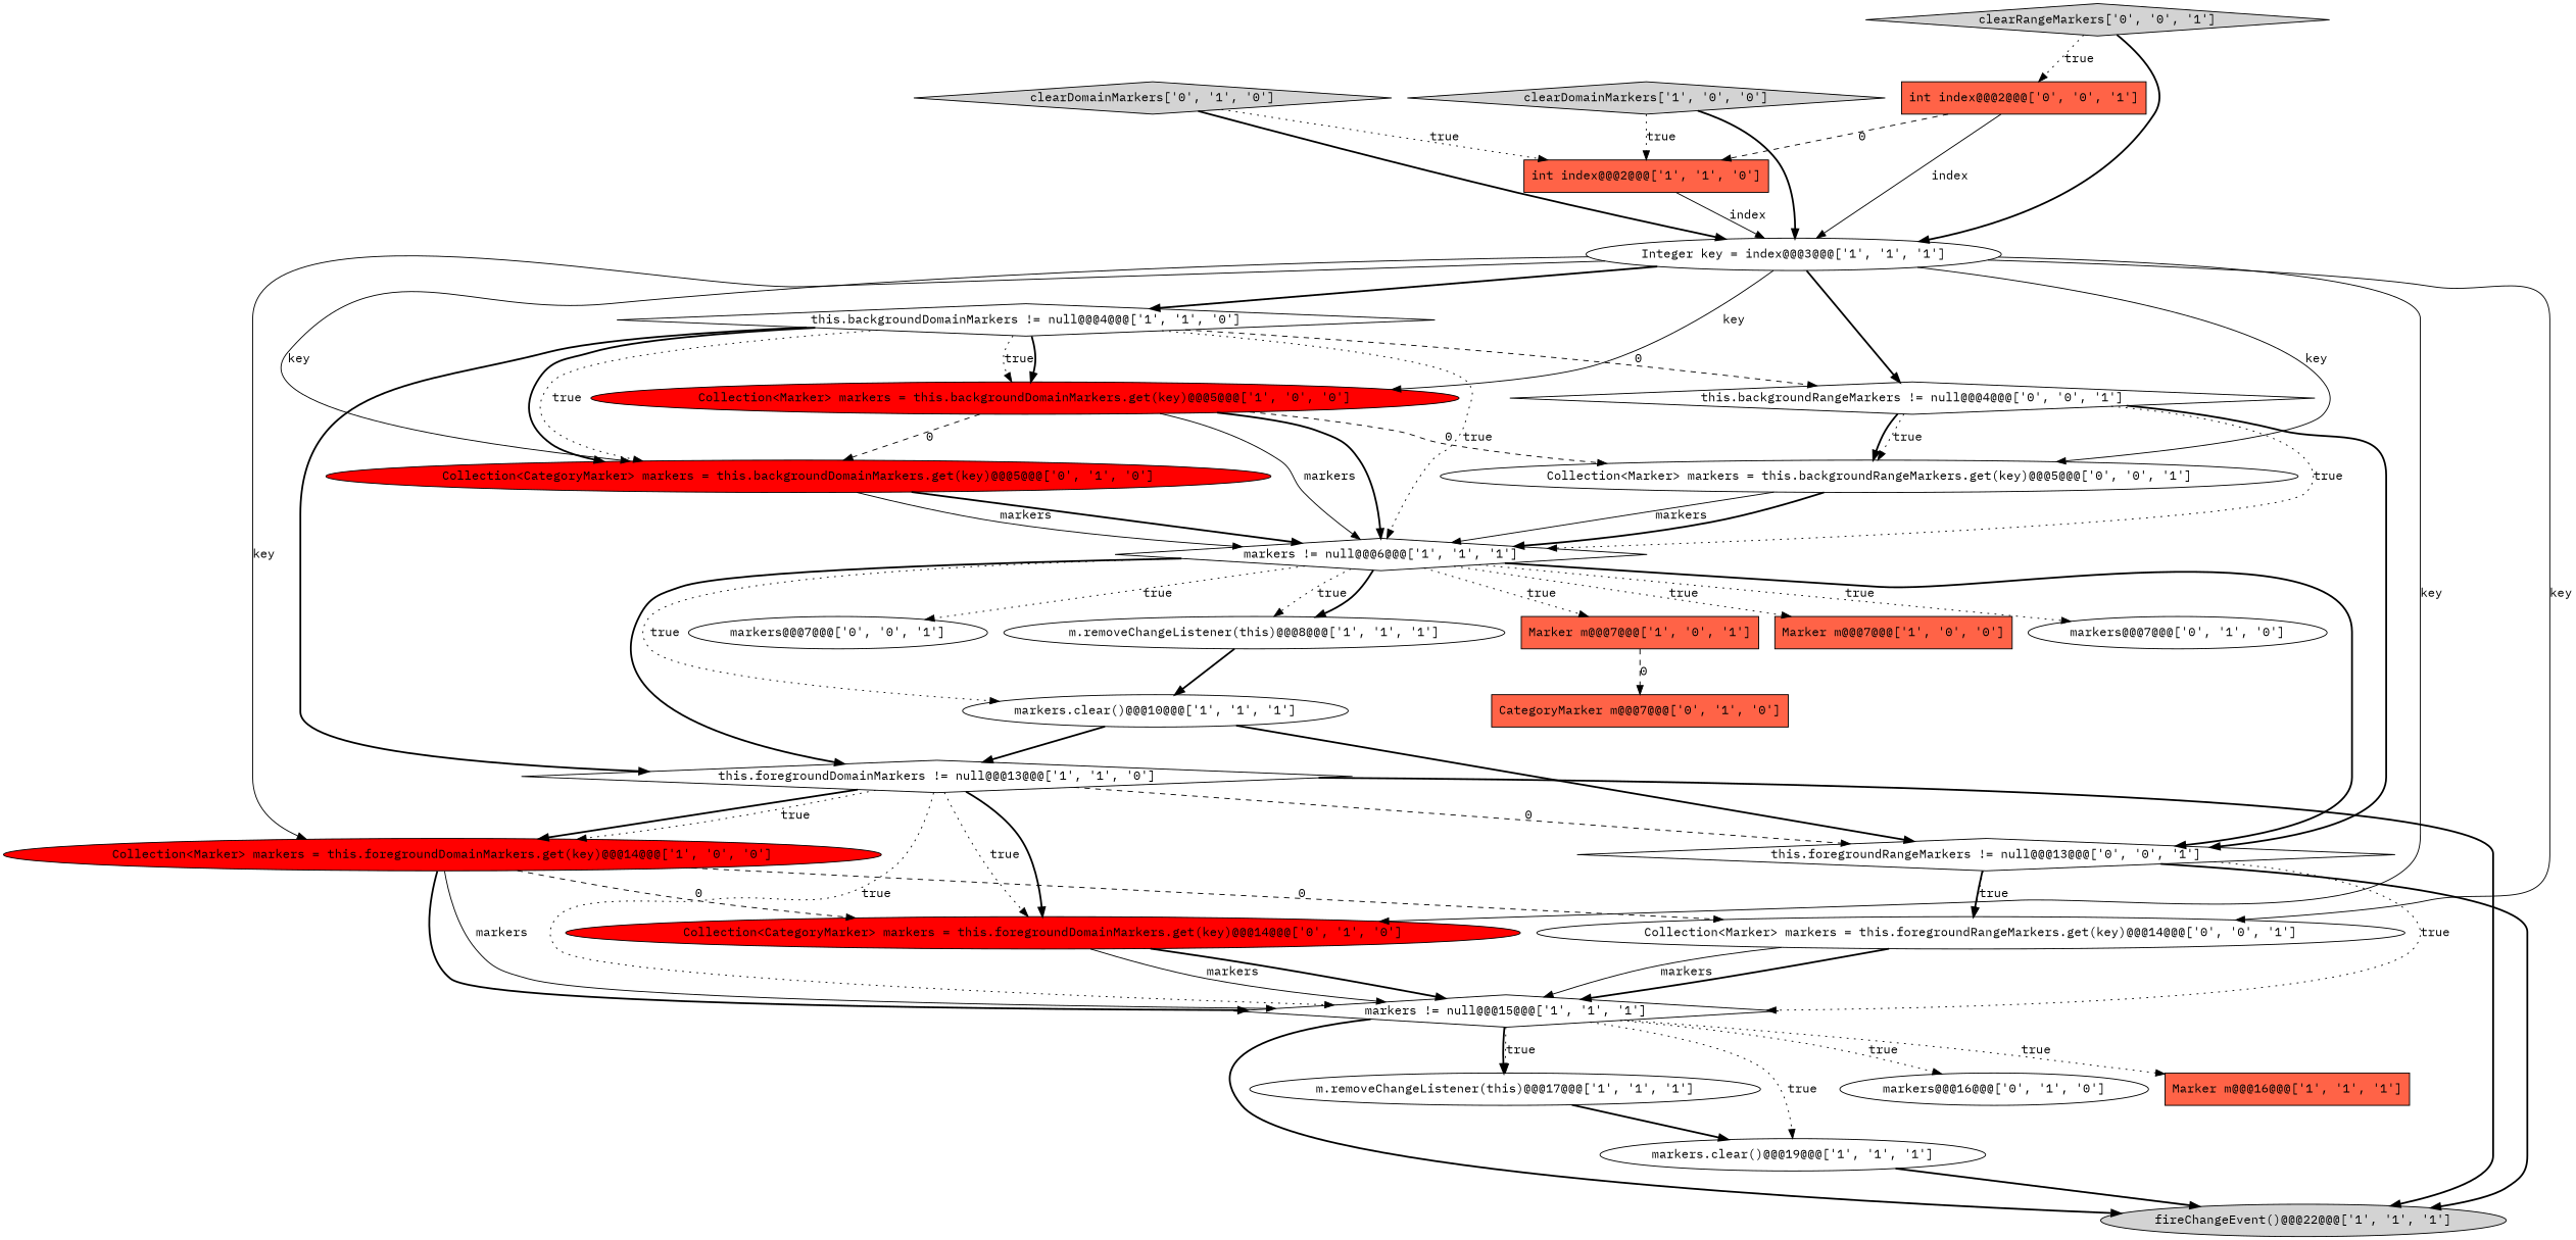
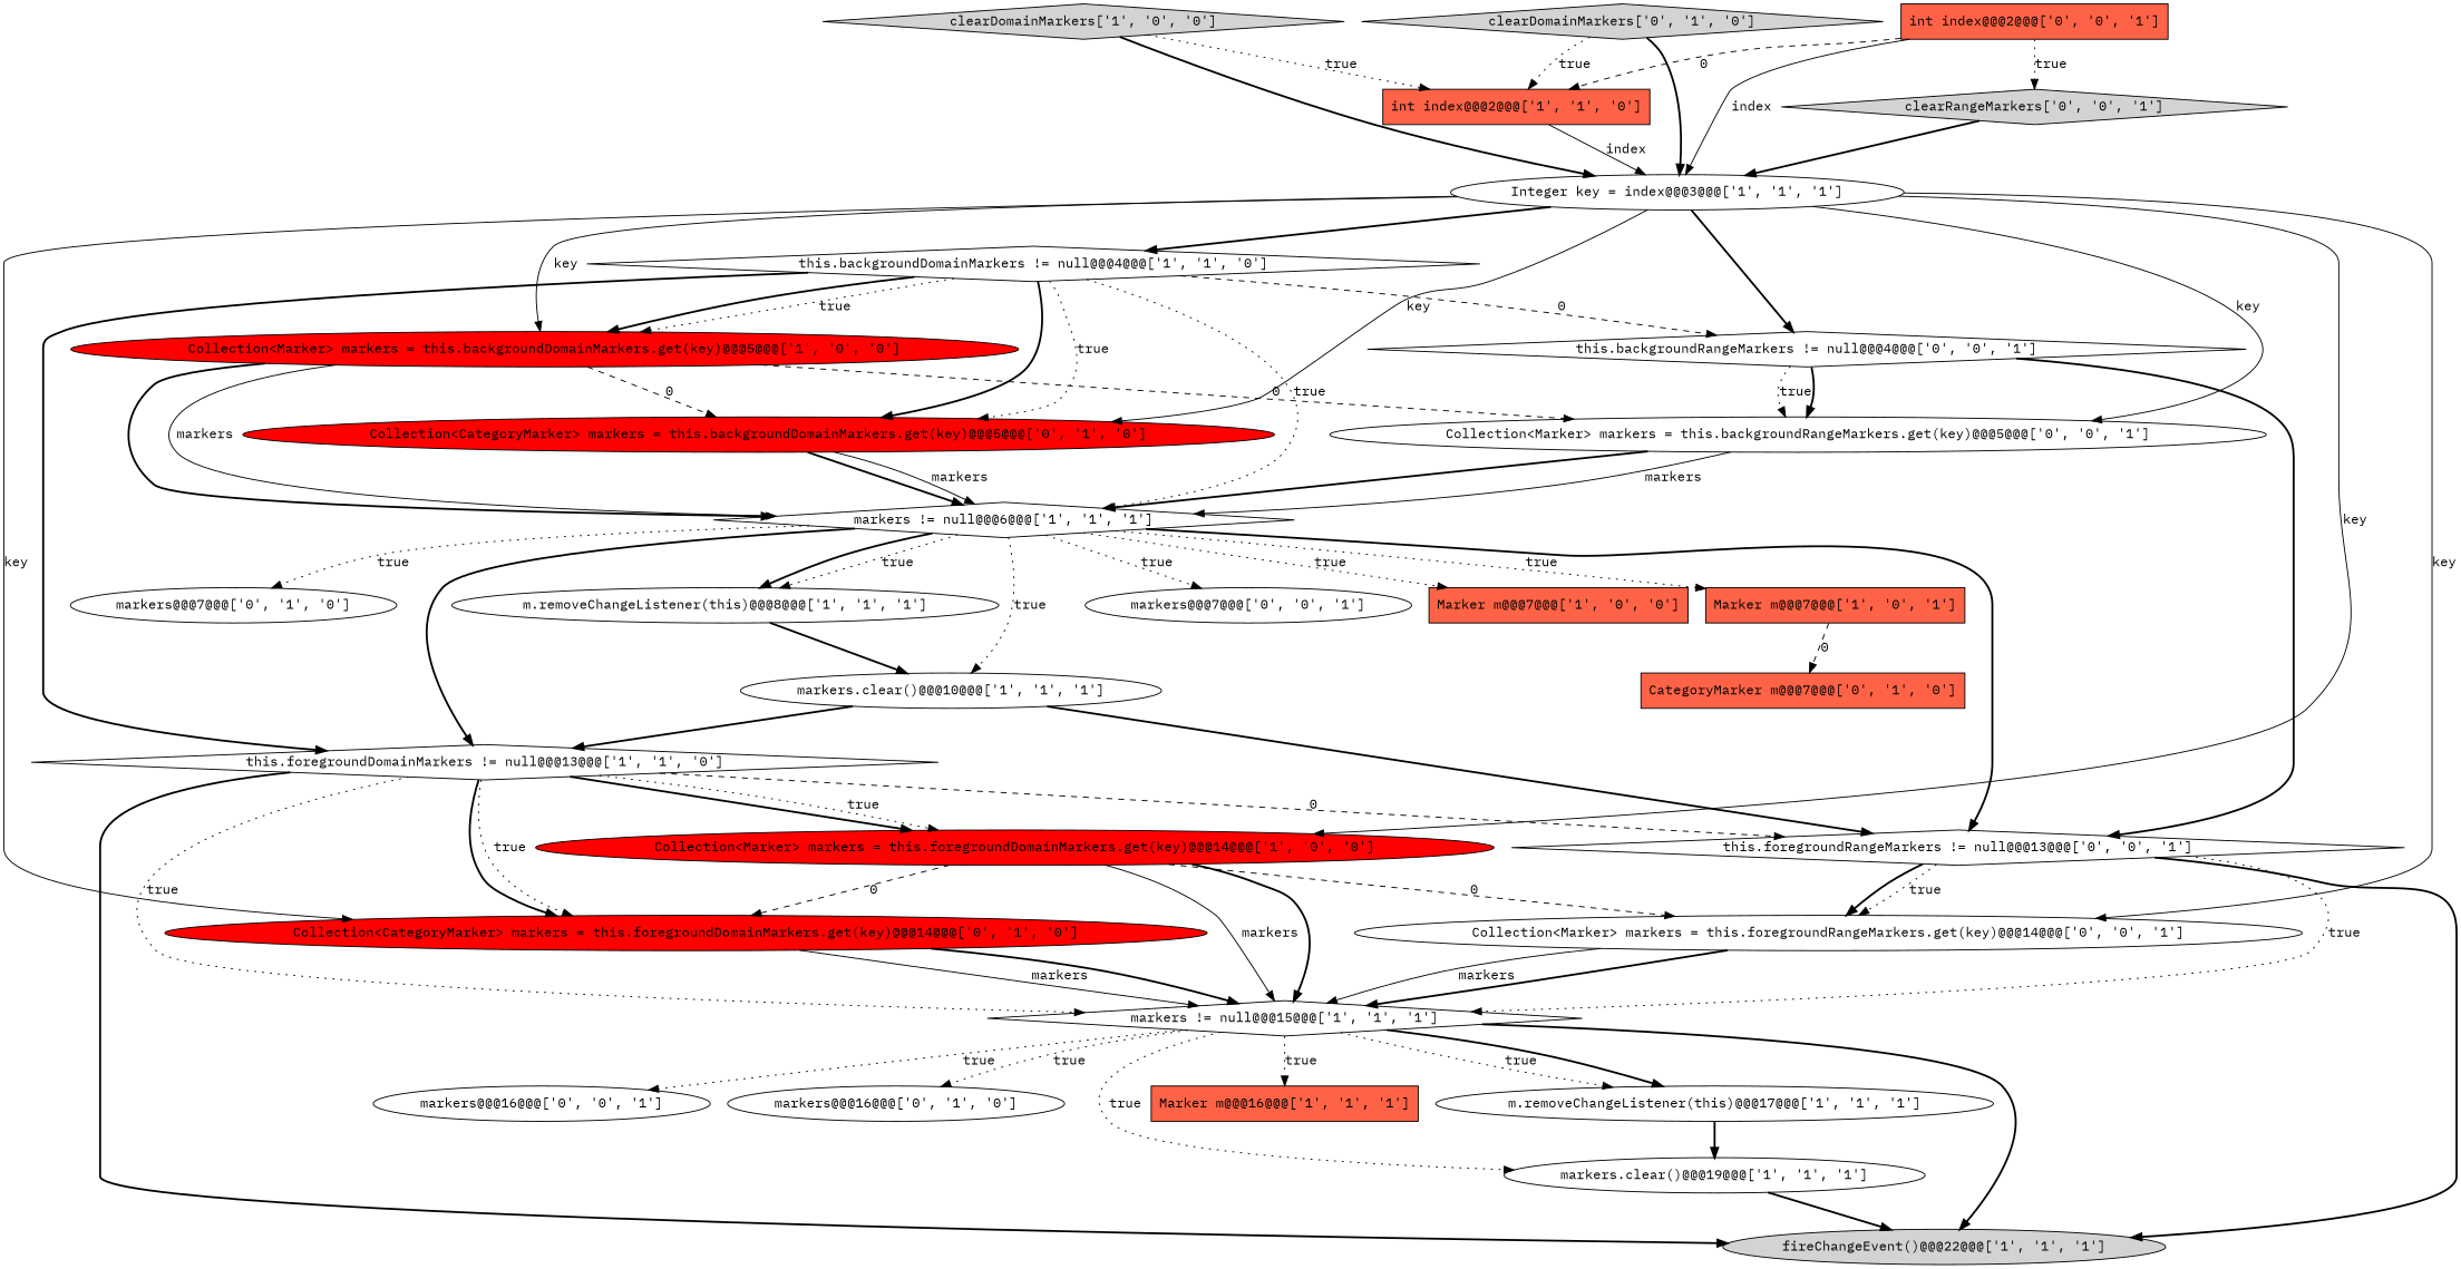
  digraph {
    fontname="IBM Plex Mono"
    node [fillcolor=white fontname="IBM Plex Mono" shape=ellipse style=filled]
    edge [fontname="IBM Plex Mono" style=bold]
    n1 [fillcolor=tomato label="Marker m@@@16@@@['1', '1', '1']" shape=box]
    n2 [fillcolor=lightgray label="clearDomainMarkers['0', '1', '0']" shape=diamond]
    n3 [label="Integer key = index@@@3@@@['1', '1', '1']"]
    n4 [fillcolor=tomato label="int index@@@2@@@['1', '1', '0']" shape=box]
    n5 [fillcolor=red label="Collection<Marker> markers = this.backgroundDomainMarkers.get(key)@@@5@@@['1', '0', '0']"]
    n6 [fillcolor=red label="Collection<CategoryMarker> markers = this.backgroundDomainMarkers.get(key)@@@5@@@['0', '1', '0']"]
    n7 [label="Collection<Marker> markers = this.backgroundRangeMarkers.get(key)@@@5@@@['0', '0', '1']"]
    n8 [label="this.backgroundDomainMarkers != null@@@4@@@['1', '1', '0']" shape=diamond]
    n9 [label="this.backgroundRangeMarkers != null@@@4@@@['0', '0', '1']" shape=diamond]
    n10 [fillcolor=red label="Collection<Marker> markers = this.foregroundDomainMarkers.get(key)@@@14@@@['1', '0', '0']"]
    n11 [fillcolor=red label="Collection<CategoryMarker> markers = this.foregroundDomainMarkers.get(key)@@@14@@@['0', '1', '0']"]
    n12 [label="Collection<Marker> markers = this.foregroundRangeMarkers.get(key)@@@14@@@['0', '0', '1']"]
    n13 [fillcolor=lightgray label="clearDomainMarkers['1', '0', '0']" shape=diamond]
    n14 [label="markers@@@7@@@['0', '0', '1']"]
    n15 [label="markers != null@@@6@@@['1', '1', '1']" shape=diamond]
    n16 [fillcolor=tomato label="Marker m@@@7@@@['1', '0', '1']" shape=box]
    n17 [fillcolor=tomato label="Marker m@@@7@@@['1', '0', '0']" shape=box]
    n18 [label="markers.clear()@@@10@@@['1', '1', '1']"]
    n19 [label="markers@@@7@@@['0', '1', '0']"]
    n20 [label="this.foregroundRangeMarkers != null@@@13@@@['0', '0', '1']" shape=diamond]
    n21 [label="this.foregroundDomainMarkers != null@@@13@@@['1', '1', '0']" shape=diamond]
    n22 [label="m.removeChangeListener(this)@@@8@@@['1', '1', '1']"]
    n23 [fillcolor=tomato label="CategoryMarker m@@@7@@@['0', '1', '0']" shape=box]
    n24 [fillcolor=lightgray label="fireChangeEvent()@@@22@@@['1', '1', '1']"]
    n25 [label="markers != null@@@15@@@['1', '1', '1']" shape=diamond]
    n26 [label="markers.clear()@@@19@@@['1', '1', '1']"]
+   n27 [label="markers@@@16@@@['0', '0', '1']"]
    n28 [fillcolor=tomato label="int index@@@2@@@['0', '0', '1']" shape=box]
    n29 [fillcolor=lightgray label="clearRangeMarkers['0', '0', '1']" shape=diamond]
    n30 [label="markers@@@16@@@['0', '1', '0']"]
    n31 [label="m.removeChangeListener(this)@@@17@@@['1', '1', '1']"]
    n2 -> n3
    n2 -> n4 [label=true style=dotted]
    n3 -> n5 [label=key style=solid]
    n3 -> n6 [label=key style=solid]
    n3 -> n7 [label=key style=solid]
    n3 -> n8
    n3 -> n9
    n3 -> n10 [label=key style=solid]
    n3 -> n11 [label=key style=solid]
    n3 -> n12 [label=key style=solid]
    n4 -> n3 [label=index style=solid]
    n5 -> n6 [label=0 style=dashed]
    n5 -> n7 [label=0 style=dashed]
    n5 -> n15
    n5 -> n15 [label=markers style=solid]
    n6 -> n15
    n6 -> n15 [label=markers style=solid]
    n7 -> n15 [label=markers style=solid]
    n7 -> n15
    n8 -> n5 [label=true style=dotted]
    n8 -> n5
    n8 -> n6 [label=true style=dotted]
    n8 -> n6
    n8 -> n9 [label=0 style=dashed]
    n8 -> n15 [label=true style=dotted]
    n8 -> n21
    n9 -> n7 [label=true style=dotted]
    n9 -> n7
-   n9 -> n15 [label=true style=dotted]
    n9 -> n20
    n10 -> n11 [label=0 style=dashed]
    n10 -> n12 [label=0 style=dashed]
    n10 -> n25
    n10 -> n25 [label=markers style=solid]
    n11 -> n25 [label=markers style=solid]
    n11 -> n25
    n12 -> n25
    n12 -> n25 [label=markers style=solid]
    n13 -> n3
    n13 -> n4 [label=true style=dotted]
    n15 -> n14 [label=true style=dotted]
    n15 -> n16 [label=true style=dotted]
    n15 -> n17 [label=true style=dotted]
    n15 -> n18 [label=true style=dotted]
    n15 -> n19 [label=true style=dotted]
    n15 -> n20
    n15 -> n21
    n15 -> n22 [label=true style=dotted]
    n15 -> n22
    n16 -> n23 [label=0 style=dashed]
    n18 -> n20
    n18 -> n21
    n20 -> n12
    n20 -> n12 [label=true style=dotted]
    n20 -> n24
    n20 -> n25 [label=true style=dotted]
    n21 -> n10
    n21 -> n10 [label=true style=dotted]
    n21 -> n11 [label=true style=dotted]
    n21 -> n11
    n21 -> n20 [label=0 style=dashed]
    n21 -> n24
    n21 -> n25 [label=true style=dotted]
    n22 -> n18
    n25 -> n1 [label=true style=dotted]
    n25 -> n24
    n25 -> n26 [label=true style=dotted]
+   n25 -> n27 [label=true style=dotted]
    n25 -> n30 [label=true style=dotted]
    n25 -> n31 [label=true style=dotted]
    n25 -> n31
    n26 -> n24
    n28 -> n3 [label=index style=solid]
    n28 -> n4 [label=0 style=dashed]
    n29 -> n3
-   n29 -> n28 [label=true style=dotted]
+   n28 -> n29 [label=true style=dotted]
    n31 -> n26
  }
